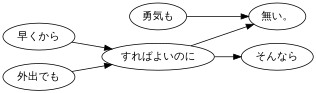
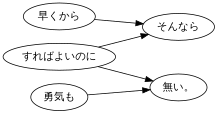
  digraph {
    rankdir=LR
    n1 [label="そんなら"]
    n2 [label="すればよいのに"]
    n3 [label="無い。"]
    n4 [label="早くから"]
-   n5 [label="外出でも"]
    n6 [label="勇気も"]
    n2 -> n1
    n2 -> n3
-   n4 -> n2
-   n5 -> n2
+   n4 -> n1
    n6 -> n3
  }
